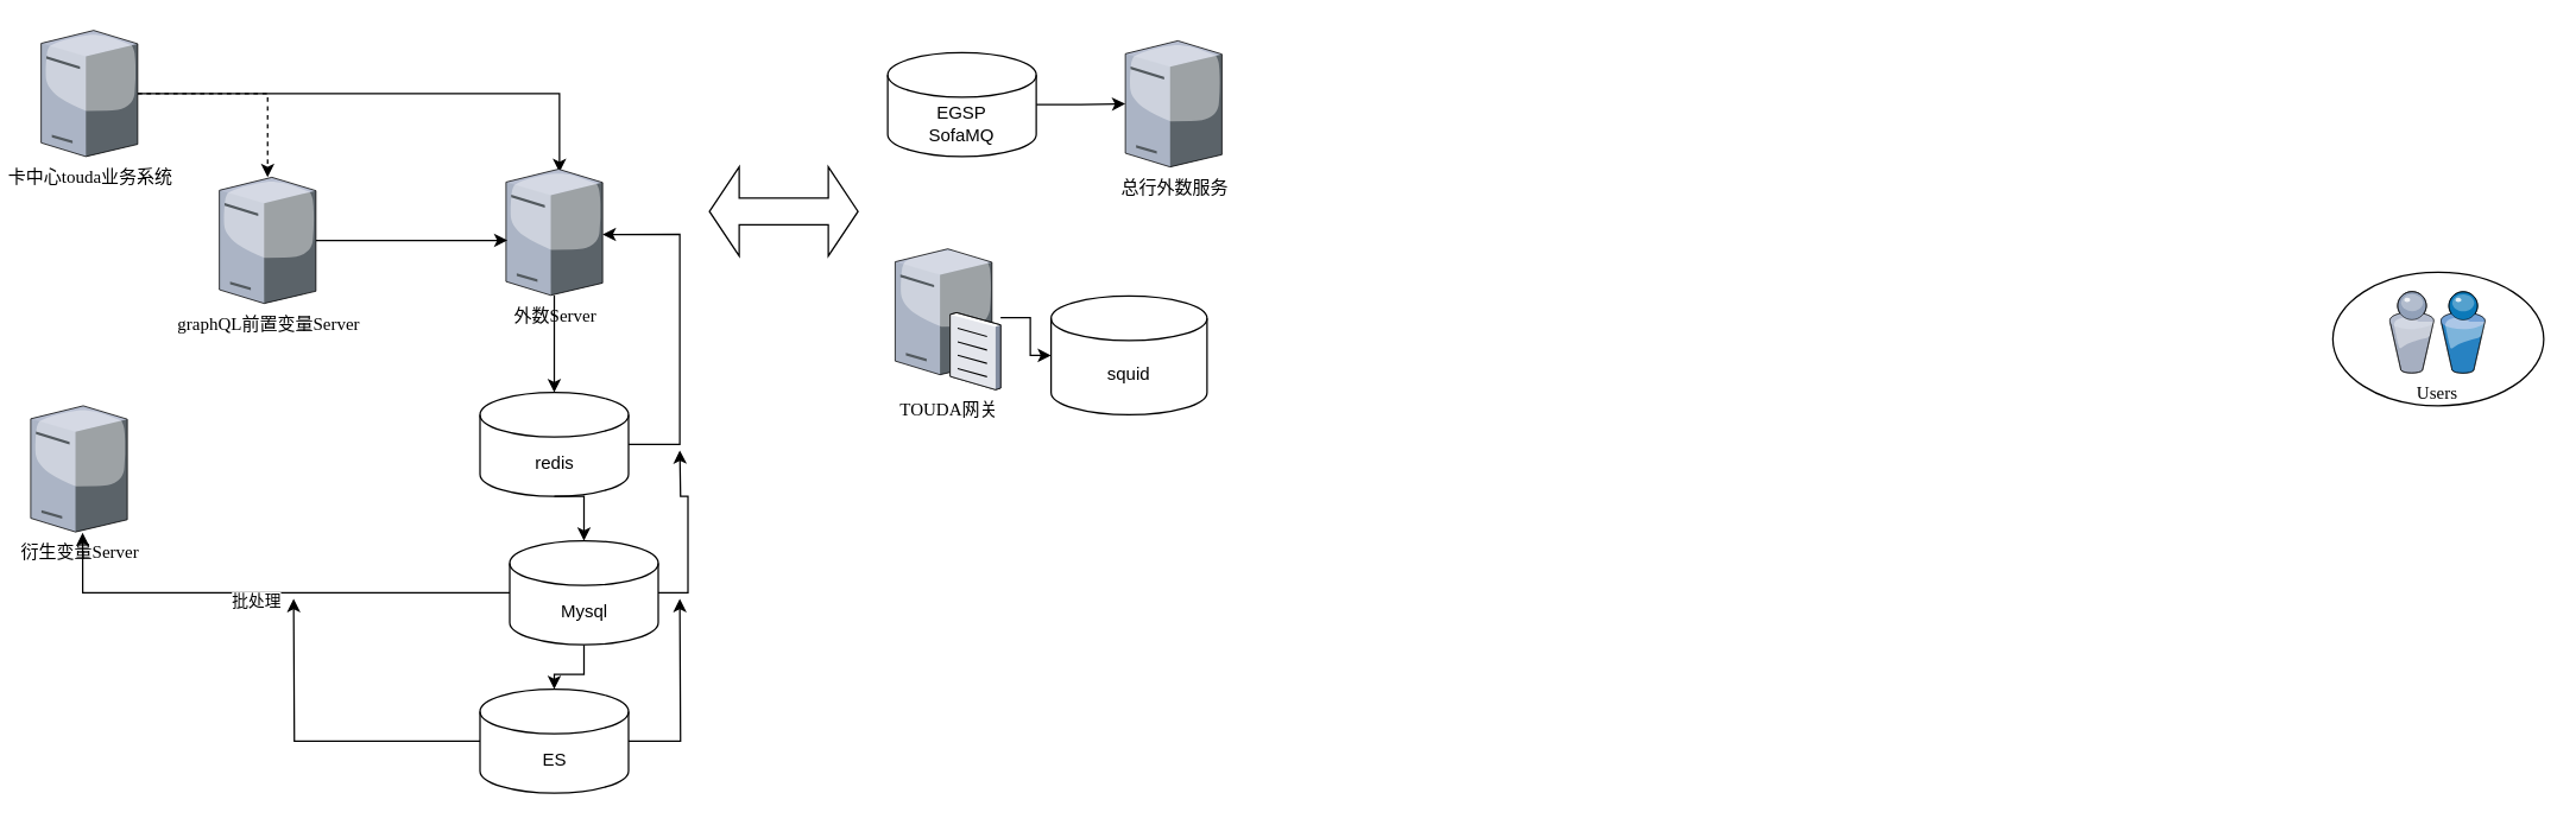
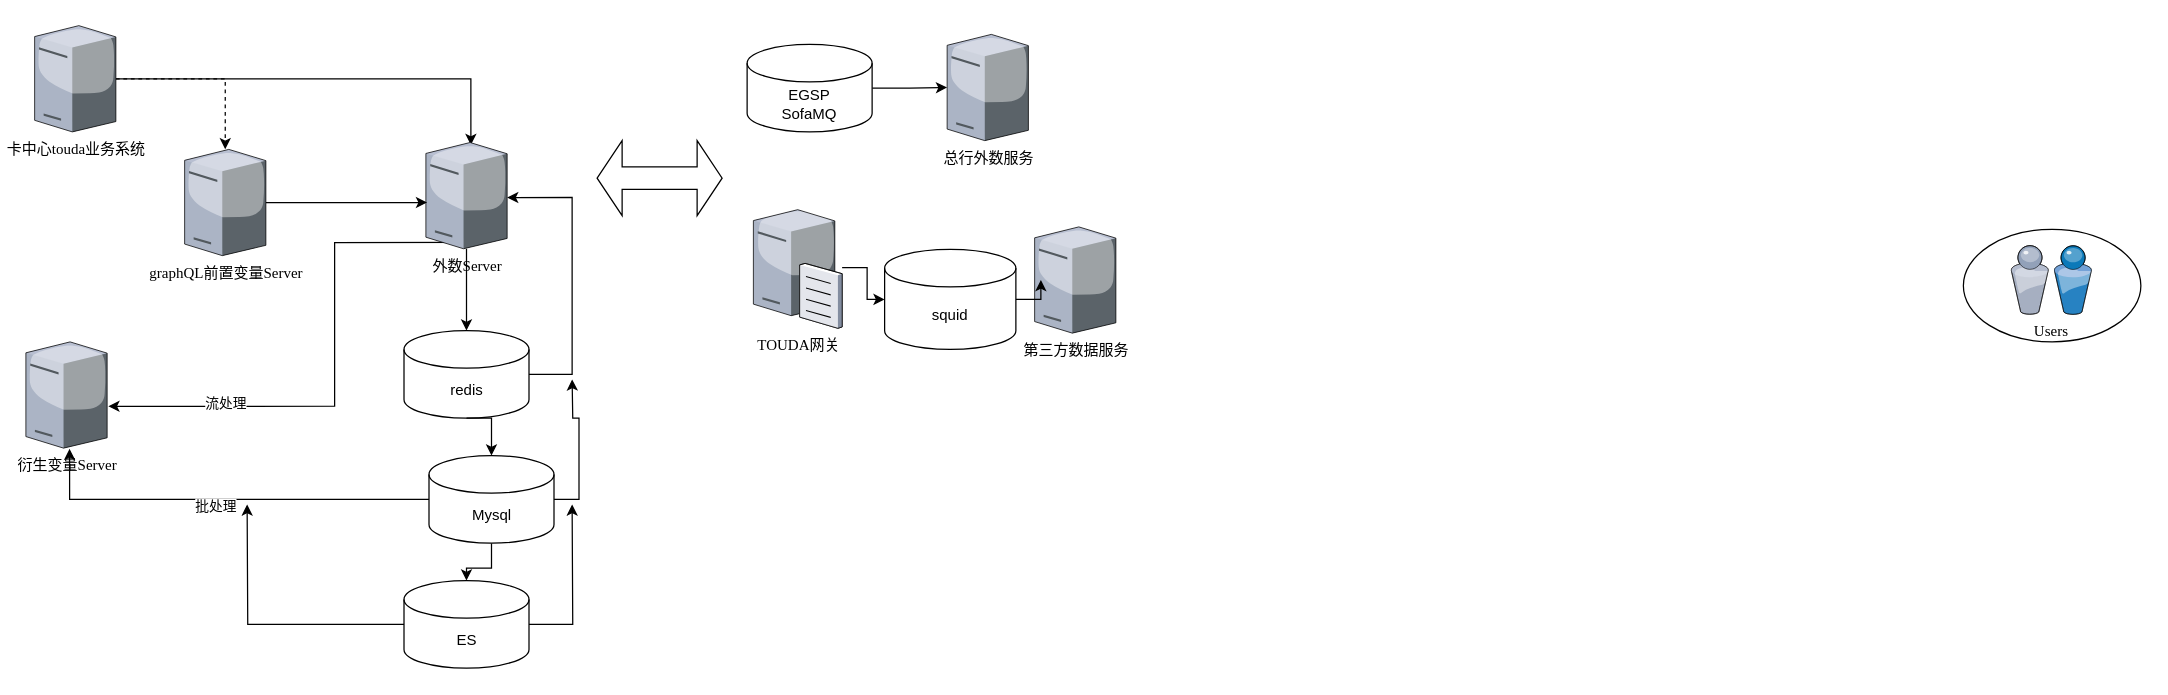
  <mxCell id="0" />
  <mxCell id="1" parent="0" />
  <mxCell id="2" value="" style="edgeStyle=orthogonalEdgeStyle;rounded=0;orthogonalLoop=1;jettySize=auto;html=1;" edge="1" parent="1" source="3" target="28"><mxGeometry relative="1" as="geometry" /></mxCell>
  <mxCell id="3" value="TOUDA网关" style="verticalLabelPosition=bottom;aspect=fixed;html=1;verticalAlign=top;strokeColor=none;shape=mxgraph.citrix.file_server;rounded=0;shadow=0;comic=0;fontFamily=Verdana;" parent="1" vertex="1"><mxGeometry x="602" y="165" width="71" height="97" as="geometry" /></mxCell>
  <mxCell id="4" value="" style="edgeStyle=orthogonalEdgeStyle;rounded=0;orthogonalLoop=1;jettySize=auto;html=1;entryX=0.554;entryY=0.024;entryDx=0;entryDy=0;entryPerimeter=0;" edge="1" parent="1" source="6" target="12"><mxGeometry relative="1" as="geometry"><mxPoint x="197" y="156" as="targetPoint" /></mxGeometry></mxCell>
  <mxCell id="5" value="" style="edgeStyle=orthogonalEdgeStyle;rounded=0;orthogonalLoop=1;jettySize=auto;html=1;dashed=1;" edge="1" parent="1" source="6" target="24"><mxGeometry relative="1" as="geometry" /></mxCell>
  <mxCell id="6" value="卡中心touda业务系统" style="verticalLabelPosition=bottom;aspect=fixed;html=1;verticalAlign=top;strokeColor=none;shape=mxgraph.citrix.tower_server;rounded=0;shadow=0;comic=0;fontFamily=Verdana;" parent="1" vertex="1"><mxGeometry x="27" y="20" width="65" height="85" as="geometry" /></mxCell>
  <mxCell id="7" value="" style="ellipse;whiteSpace=wrap;html=1;rounded=0;shadow=0;comic=0;strokeWidth=1;fontFamily=Verdana;" parent="1" vertex="1"><mxGeometry x="1570" y="183" width="142" height="90" as="geometry" /></mxCell>
  <mxCell id="8" value="Users" style="verticalLabelPosition=bottom;aspect=fixed;html=1;verticalAlign=top;strokeColor=none;shape=mxgraph.citrix.users;rounded=0;shadow=0;comic=0;fontFamily=Verdana;" parent="1" vertex="1"><mxGeometry x="1608" y="196" width="64.5" height="55" as="geometry" /></mxCell>
+ <mxCell id="9" value="" style="edgeStyle=orthogonalEdgeStyle;rounded=0;orthogonalLoop=1;jettySize=auto;html=1;entryX=1.015;entryY=0.606;entryDx=0;entryDy=0;entryPerimeter=0;exitX=0.446;exitY=0.941;exitDx=0;exitDy=0;exitPerimeter=0;" edge="1" parent="1" source="12" target="29"><mxGeometry relative="1" as="geometry"><Array as="points"><mxPoint x="267" y="194" /><mxPoint x="267" y="325" /></Array></mxGeometry></mxCell>
+ <mxCell id="10" value="流处理" style="edgeLabel;html=1;align=center;verticalAlign=middle;resizable=0;points=[];" vertex="1" connectable="0" parent="9"><mxGeometry x="0.546" y="-3" relative="1" as="geometry"><mxPoint as="offset" /></mxGeometry></mxCell>
  <mxCell id="11" value="" style="edgeStyle=orthogonalEdgeStyle;rounded=0;orthogonalLoop=1;jettySize=auto;html=1;" edge="1" parent="1" source="12" target="16"><mxGeometry relative="1" as="geometry" /></mxCell>
  <mxCell id="12" value="外数Server" style="verticalLabelPosition=bottom;aspect=fixed;html=1;verticalAlign=top;strokeColor=none;shape=mxgraph.citrix.tower_server;rounded=0;shadow=0;comic=0;fontFamily=Verdana;" parent="1" vertex="1"><mxGeometry x="340" y="113.5" width="65" height="85" as="geometry" /></mxCell>
  <mxCell id="13" value="" style="edgeStyle=orthogonalEdgeStyle;rounded=0;orthogonalLoop=1;jettySize=auto;html=1;" edge="1" parent="1" source="14" target="25"><mxGeometry relative="1" as="geometry" /></mxCell>
  <mxCell id="14" value="EGSP&lt;br&gt;SofaMQ" style="shape=cylinder3;whiteSpace=wrap;html=1;boundedLbl=1;backgroundOutline=1;size=15;" vertex="1" parent="1"><mxGeometry x="597" y="35" width="100" height="70" as="geometry" /></mxCell>
  <mxCell id="15" value="" style="edgeStyle=orthogonalEdgeStyle;rounded=0;orthogonalLoop=1;jettySize=auto;html=1;entryX=1;entryY=0.518;entryDx=0;entryDy=0;entryPerimeter=0;" edge="1" parent="1" source="16" target="12"><mxGeometry relative="1" as="geometry"><mxPoint x="447" y="143" as="targetPoint" /><Array as="points"><mxPoint x="457" y="299" /><mxPoint x="457" y="158" /></Array></mxGeometry></mxCell>
  <mxCell id="16" value="redis" style="shape=cylinder3;whiteSpace=wrap;html=1;boundedLbl=1;backgroundOutline=1;size=15;" vertex="1" parent="1"><mxGeometry x="322.5" y="264" width="100" height="70" as="geometry" /></mxCell>
  <mxCell id="17" value="" style="edgeStyle=orthogonalEdgeStyle;rounded=0;orthogonalLoop=1;jettySize=auto;html=1;exitX=0.5;exitY=1;exitDx=0;exitDy=0;exitPerimeter=0;" edge="1" parent="1" source="20" target="22"><mxGeometry relative="1" as="geometry" /></mxCell>
  <mxCell id="18" value="" style="edgeStyle=orthogonalEdgeStyle;rounded=0;orthogonalLoop=1;jettySize=auto;html=1;exitX=0.5;exitY=1;exitDx=0;exitDy=0;exitPerimeter=0;entryX=0.5;entryY=0;entryDx=0;entryDy=0;entryPerimeter=0;" edge="1" parent="1" source="16" target="20"><mxGeometry relative="1" as="geometry"><mxPoint x="447" y="363" as="targetPoint" /></mxGeometry></mxCell>
  <mxCell id="19" value="" style="edgeStyle=orthogonalEdgeStyle;rounded=0;orthogonalLoop=1;jettySize=auto;html=1;" edge="1" parent="1" source="20"><mxGeometry relative="1" as="geometry"><mxPoint x="457" y="303" as="targetPoint" /></mxGeometry></mxCell>
  <mxCell id="20" value="Mysql" style="shape=cylinder3;whiteSpace=wrap;html=1;boundedLbl=1;backgroundOutline=1;size=15;" vertex="1" parent="1"><mxGeometry x="342.5" y="364" width="100" height="70" as="geometry" /></mxCell>
  <mxCell id="21" value="" style="edgeStyle=orthogonalEdgeStyle;rounded=0;orthogonalLoop=1;jettySize=auto;html=1;" edge="1" parent="1" source="22"><mxGeometry relative="1" as="geometry"><mxPoint x="457" y="403" as="targetPoint" /></mxGeometry></mxCell>
  <mxCell id="22" value="ES" style="shape=cylinder3;whiteSpace=wrap;html=1;boundedLbl=1;backgroundOutline=1;size=15;" vertex="1" parent="1"><mxGeometry x="322.5" y="464" width="100" height="70" as="geometry" /></mxCell>
  <mxCell id="23" value="" style="edgeStyle=orthogonalEdgeStyle;rounded=0;orthogonalLoop=1;jettySize=auto;html=1;entryX=0.015;entryY=0.565;entryDx=0;entryDy=0;entryPerimeter=0;" edge="1" parent="1" source="24" target="12"><mxGeometry relative="1" as="geometry"><mxPoint x="342" y="283" as="targetPoint" /></mxGeometry></mxCell>
  <mxCell id="24" value="graphQL前置变量Server" style="verticalLabelPosition=bottom;aspect=fixed;html=1;verticalAlign=top;strokeColor=none;shape=mxgraph.citrix.tower_server;rounded=0;shadow=0;comic=0;fontFamily=Verdana;" vertex="1" parent="1"><mxGeometry x="147" y="119" width="65" height="85" as="geometry" /></mxCell>
  <mxCell id="25" value="总行外数服务" style="verticalLabelPosition=bottom;aspect=fixed;html=1;verticalAlign=top;strokeColor=none;shape=mxgraph.citrix.tower_server;rounded=0;shadow=0;comic=0;fontFamily=Verdana;" vertex="1" parent="1"><mxGeometry x="757" y="27" width="65" height="85" as="geometry" /></mxCell>
+ <mxCell id="26" value="第三方数据服务" style="verticalLabelPosition=bottom;aspect=fixed;html=1;verticalAlign=top;strokeColor=none;shape=mxgraph.citrix.tower_server;rounded=0;shadow=0;comic=0;fontFamily=Verdana;" vertex="1" parent="1"><mxGeometry x="827" y="181" width="65" height="85" as="geometry" /></mxCell>
+ <mxCell id="27" value="" style="edgeStyle=orthogonalEdgeStyle;rounded=0;orthogonalLoop=1;jettySize=auto;html=1;" edge="1" parent="1" source="28" target="26"><mxGeometry relative="1" as="geometry" /></mxCell>
  <mxCell id="28" value="squid" style="shape=cylinder3;whiteSpace=wrap;html=1;boundedLbl=1;backgroundOutline=1;size=15;" vertex="1" parent="1"><mxGeometry x="707" y="199" width="105" height="80" as="geometry" /></mxCell>
  <mxCell id="29" value="衍生变量Server" style="verticalLabelPosition=bottom;aspect=fixed;html=1;verticalAlign=top;strokeColor=none;shape=mxgraph.citrix.tower_server;rounded=0;shadow=0;comic=0;fontFamily=Verdana;" vertex="1" parent="1"><mxGeometry x="20" y="273" width="65" height="85" as="geometry" /></mxCell>
  <mxCell id="30" value="" style="edgeStyle=orthogonalEdgeStyle;rounded=0;orthogonalLoop=1;jettySize=auto;html=1;entryX=0.538;entryY=1.006;entryDx=0;entryDy=0;entryPerimeter=0;exitX=0;exitY=0.5;exitDx=0;exitDy=0;exitPerimeter=0;" edge="1" parent="1" source="20" target="29"><mxGeometry relative="1" as="geometry"><mxPoint x="247" y="403" as="sourcePoint" /><mxPoint x="57" y="363" as="targetPoint" /></mxGeometry></mxCell>
  <mxCell id="31" value="批处理" style="edgeLabel;html=1;align=center;verticalAlign=middle;resizable=0;points=[];" vertex="1" connectable="0" parent="30"><mxGeometry x="0.042" y="5" relative="1" as="geometry"><mxPoint as="offset" /></mxGeometry></mxCell>
  <mxCell id="32" value="" style="edgeStyle=orthogonalEdgeStyle;rounded=0;orthogonalLoop=1;jettySize=auto;html=1;exitX=0;exitY=0.5;exitDx=0;exitDy=0;exitPerimeter=0;" edge="1" parent="1" source="22"><mxGeometry relative="1" as="geometry"><mxPoint x="313.5" y="483" as="sourcePoint" /><mxPoint x="197" y="403" as="targetPoint" /></mxGeometry></mxCell>
  <mxCell id="33" value="" style="shape=doubleArrow;whiteSpace=wrap;html=1;" vertex="1" parent="1"><mxGeometry x="477" y="112" width="100" height="60" as="geometry" /></mxCell>
